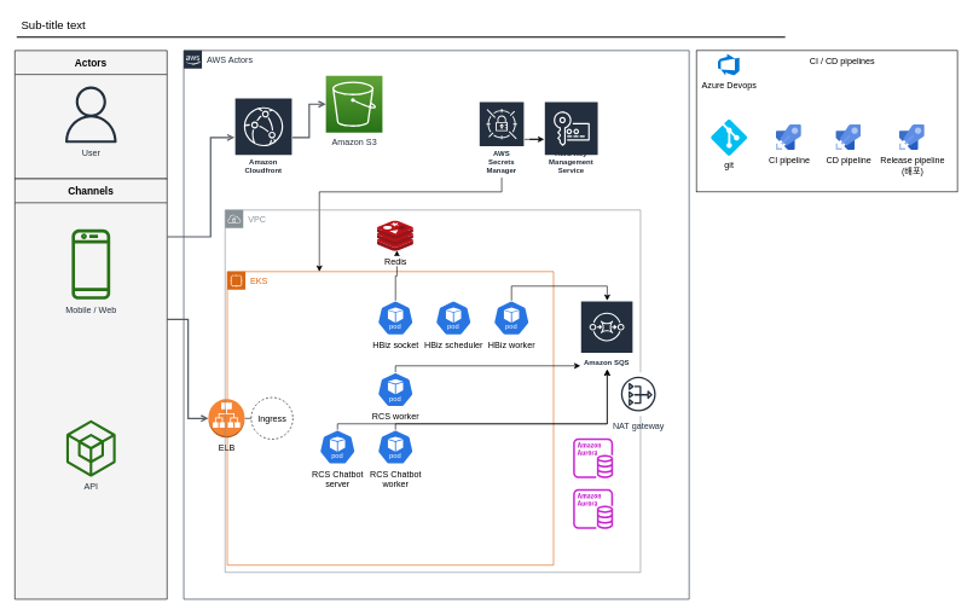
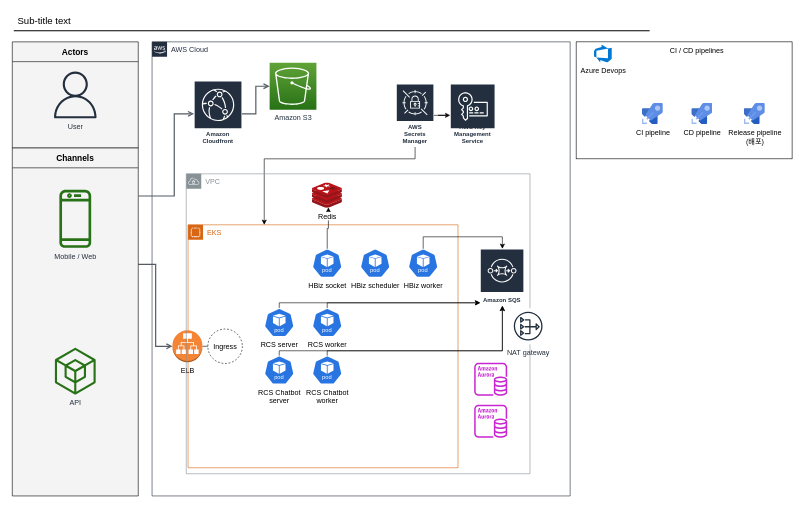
  <mxCell id="0" />
  <mxCell id="1" parent="0" />
- <mxCell id="2" value="AWS Actors" style="points=[[0,0],[0.25,0],[0.5,0],[0.75,0],[1,0],[1,0.25],[1,0.5],[1,0.75],[1,1],[0.75,1],[0.5,1],[0.25,1],[0,1],[0,0.75],[0,0.5],[0,0.25]];outlineConnect=0;gradientColor=none;html=1;whiteSpace=wrap;fontSize=12;fontStyle=0;shape=mxgraph.aws4.group;grIcon=mxgraph.aws4.group_aws_cloud_alt;strokeColor=#232F3E;fillColor=none;verticalAlign=top;align=left;spacingLeft=30;fontColor=#232F3E;dashed=0;labelBackgroundColor=none;container=1;pointerEvents=0;collapsible=0;recursiveResize=0;" parent="1" vertex="1"><mxGeometry x="253" y="69" width="697" height="757" as="geometry" /></mxCell>
+ <mxCell id="2" value="AWS Cloud" style="points=[[0,0],[0.25,0],[0.5,0],[0.75,0],[1,0],[1,0.25],[1,0.5],[1,0.75],[1,1],[0.75,1],[0.5,1],[0.25,1],[0,1],[0,0.75],[0,0.5],[0,0.25]];outlineConnect=0;gradientColor=none;html=1;whiteSpace=wrap;fontSize=12;fontStyle=0;shape=mxgraph.aws4.group;grIcon=mxgraph.aws4.group_aws_cloud_alt;strokeColor=#232F3E;fillColor=none;verticalAlign=top;align=left;spacingLeft=30;fontColor=#232F3E;dashed=0;labelBackgroundColor=none;container=1;pointerEvents=0;collapsible=0;recursiveResize=0;" parent="1" vertex="1"><mxGeometry x="253" y="69" width="697" height="757" as="geometry" /></mxCell>
  <mxCell id="3" value="EKS" style="points=[[0,0],[0.25,0],[0.5,0],[0.75,0],[1,0],[1,0.25],[1,0.5],[1,0.75],[1,1],[0.75,1],[0.5,1],[0.25,1],[0,1],[0,0.75],[0,0.5],[0,0.25]];outlineConnect=0;gradientColor=none;html=1;whiteSpace=wrap;fontSize=12;fontStyle=0;container=1;pointerEvents=0;collapsible=0;recursiveResize=0;shape=mxgraph.aws4.group;grIcon=mxgraph.aws4.group_ec2_instance_contents;strokeColor=#D86613;fillColor=none;verticalAlign=top;align=left;spacingLeft=30;fontColor=#D86613;dashed=0;" vertex="1" parent="2"><mxGeometry x="60" y="305" width="450" height="405" as="geometry" /></mxCell>
  <mxCell id="4" style="edgeStyle=orthogonalEdgeStyle;rounded=0;orthogonalLoop=1;jettySize=auto;html=1;exitX=1;exitY=0.5;exitDx=0;exitDy=0;exitPerimeter=0;endArrow=open;" edge="1" parent="3" source="5" target="6"><mxGeometry relative="1" as="geometry" /></mxCell>
  <mxCell id="5" value="ELB" style="outlineConnect=0;dashed=0;verticalLabelPosition=bottom;verticalAlign=top;align=center;html=1;shape=mxgraph.aws3.application_load_balancer;fillColor=#F58534;gradientColor=none;" vertex="1" parent="3"><mxGeometry x="-26" y="175.75" width="50" height="53.5" as="geometry" /></mxCell>
  <mxCell id="6" value="Ingress" style="ellipse;whiteSpace=wrap;html=1;aspect=fixed;dashed=1;" vertex="1" parent="3"><mxGeometry x="33" y="173.75" width="57.5" height="57.5" as="geometry" /></mxCell>
+ <mxCell id="7" value="RCS server" style="aspect=fixed;sketch=0;html=1;dashed=0;whitespace=wrap;verticalLabelPosition=bottom;verticalAlign=top;fillColor=#2875E2;strokeColor=#ffffff;points=[[0.005,0.63,0],[0.1,0.2,0],[0.9,0.2,0],[0.5,0,0],[0.995,0.63,0],[0.72,0.99,0],[0.5,1,0],[0.28,0.99,0]];shape=mxgraph.kubernetes.icon2;kubernetesLabel=1;prIcon=pod" vertex="1" parent="3"><mxGeometry x="127" y="138.88" width="50" height="48" as="geometry" /></mxCell>
  <mxCell id="8" value="RCS Chatbot&lt;div&gt;server&lt;/div&gt;" style="aspect=fixed;sketch=0;html=1;dashed=0;whitespace=wrap;verticalLabelPosition=bottom;verticalAlign=top;fillColor=#2875E2;strokeColor=#ffffff;points=[[0.005,0.63,0],[0.1,0.2,0],[0.9,0.2,0],[0.5,0,0],[0.995,0.63,0],[0.72,0.99,0],[0.5,1,0],[0.28,0.99,0]];shape=mxgraph.kubernetes.icon2;kubernetesLabel=1;prIcon=pod" vertex="1" parent="3"><mxGeometry x="127" y="218.13" width="50" height="48" as="geometry" /></mxCell>
  <mxCell id="9" value="HBiz scheduler" style="aspect=fixed;sketch=0;html=1;dashed=0;whitespace=wrap;verticalLabelPosition=bottom;verticalAlign=top;fillColor=#2875E2;strokeColor=#ffffff;points=[[0.005,0.63,0],[0.1,0.2,0],[0.9,0.2,0],[0.5,0,0],[0.995,0.63,0],[0.72,0.99,0],[0.5,1,0],[0.28,0.99,0]];shape=mxgraph.kubernetes.icon2;kubernetesLabel=1;prIcon=pod" vertex="1" parent="3"><mxGeometry x="287" y="40" width="50" height="48" as="geometry" /></mxCell>
  <mxCell id="10" value="HBiz worker" style="aspect=fixed;sketch=0;html=1;dashed=0;whitespace=wrap;verticalLabelPosition=bottom;verticalAlign=top;fillColor=#2875E2;strokeColor=#ffffff;points=[[0.005,0.63,0],[0.1,0.2,0],[0.9,0.2,0],[0.5,0,0],[0.995,0.63,0],[0.72,0.99,0],[0.5,1,0],[0.28,0.99,0]];shape=mxgraph.kubernetes.icon2;kubernetesLabel=1;prIcon=pod" vertex="1" parent="3"><mxGeometry x="367" y="40" width="50" height="48" as="geometry" /></mxCell>
  <mxCell id="11" value="RCS worker" style="aspect=fixed;sketch=0;html=1;dashed=0;whitespace=wrap;verticalLabelPosition=bottom;verticalAlign=top;fillColor=#2875E2;strokeColor=#ffffff;points=[[0.005,0.63,0],[0.1,0.2,0],[0.9,0.2,0],[0.5,0,0],[0.995,0.63,0],[0.72,0.99,0],[0.5,1,0],[0.28,0.99,0]];shape=mxgraph.kubernetes.icon2;kubernetesLabel=1;prIcon=pod" vertex="1" parent="3"><mxGeometry x="207" y="138.88" width="50" height="48" as="geometry" /></mxCell>
  <mxCell id="12" value="RCS Chatbot&lt;div&gt;worker&lt;/div&gt;" style="aspect=fixed;sketch=0;html=1;dashed=0;whitespace=wrap;verticalLabelPosition=bottom;verticalAlign=top;fillColor=#2875E2;strokeColor=#ffffff;points=[[0.005,0.63,0],[0.1,0.2,0],[0.9,0.2,0],[0.5,0,0],[0.995,0.63,0],[0.72,0.99,0],[0.5,1,0],[0.28,0.99,0]];shape=mxgraph.kubernetes.icon2;kubernetesLabel=1;prIcon=pod" vertex="1" parent="3"><mxGeometry x="207" y="218.13" width="50" height="48" as="geometry" /></mxCell>
  <mxCell id="13" value="HBiz socket" style="aspect=fixed;sketch=0;html=1;dashed=0;whitespace=wrap;verticalLabelPosition=bottom;verticalAlign=top;fillColor=#2875E2;strokeColor=#ffffff;points=[[0.005,0.63,0],[0.1,0.2,0],[0.9,0.2,0],[0.5,0,0],[0.995,0.63,0],[0.72,0.99,0],[0.5,1,0],[0.28,0.99,0]];shape=mxgraph.kubernetes.icon2;kubernetesLabel=1;prIcon=pod" vertex="1" parent="3"><mxGeometry x="207" y="40" width="50" height="48" as="geometry" /></mxCell>
  <mxCell id="14" value="Amazon S3" style="outlineConnect=0;fontColor=#232F3E;gradientColor=#60A337;gradientDirection=north;fillColor=#277116;strokeColor=#ffffff;dashed=0;verticalLabelPosition=bottom;verticalAlign=top;align=center;html=1;fontSize=12;fontStyle=0;aspect=fixed;shape=mxgraph.aws4.resourceIcon;resIcon=mxgraph.aws4.s3;labelBackgroundColor=none;" parent="2" vertex="1"><mxGeometry x="196" y="35" width="78" height="78" as="geometry" /></mxCell>
  <mxCell id="15" value="Amazon Cloudfront" style="sketch=0;outlineConnect=0;fontColor=#232F3E;gradientColor=none;strokeColor=#ffffff;fillColor=#232F3E;dashed=0;verticalLabelPosition=middle;verticalAlign=bottom;align=center;html=1;whiteSpace=wrap;fontSize=10;fontStyle=1;spacing=3;shape=mxgraph.aws4.productIcon;prIcon=mxgraph.aws4.cloudfront;" vertex="1" parent="2"><mxGeometry x="70" y="65" width="80" height="110" as="geometry" /></mxCell>
  <mxCell id="16" style="edgeStyle=elbowEdgeStyle;rounded=0;orthogonalLoop=1;jettySize=auto;html=1;endArrow=open;endFill=0;strokeColor=#545B64;strokeWidth=2;fontSize=14;" parent="2" target="14" edge="1" source="15"><mxGeometry relative="1" as="geometry"><mxPoint x="306" y="15" as="sourcePoint" /><mxPoint x="75" y="75" as="targetPoint" /><Array as="points" /></mxGeometry></mxCell>
  <mxCell id="17" value="Amazon SQS" style="sketch=0;outlineConnect=0;fontColor=#232F3E;gradientColor=none;strokeColor=#ffffff;fillColor=#232F3E;dashed=0;verticalLabelPosition=middle;verticalAlign=bottom;align=center;html=1;whiteSpace=wrap;fontSize=10;fontStyle=1;spacing=3;shape=mxgraph.aws4.productIcon;prIcon=mxgraph.aws4.sqs;" vertex="1" parent="2"><mxGeometry x="547" y="345" width="73" height="95" as="geometry" /></mxCell>
  <mxCell id="18" style="edgeStyle=orthogonalEdgeStyle;rounded=0;orthogonalLoop=1;jettySize=auto;html=1;exitX=0.5;exitY=0;exitDx=0;exitDy=0;exitPerimeter=0;" edge="1" parent="2" source="10" target="17"><mxGeometry relative="1" as="geometry"><Array as="points"><mxPoint x="452" y="325" /><mxPoint x="584" y="325" /></Array></mxGeometry></mxCell>
+ <mxCell id="19" style="edgeStyle=orthogonalEdgeStyle;rounded=0;orthogonalLoop=1;jettySize=auto;html=1;exitX=0.5;exitY=0;exitDx=0;exitDy=0;exitPerimeter=0;" edge="1" parent="2" source="7" target="17"><mxGeometry relative="1" as="geometry"><Array as="points"><mxPoint x="212" y="435" /></Array></mxGeometry></mxCell>
  <mxCell id="20" style="edgeStyle=orthogonalEdgeStyle;rounded=0;orthogonalLoop=1;jettySize=auto;html=1;exitX=0.5;exitY=0;exitDx=0;exitDy=0;exitPerimeter=0;" edge="1" parent="2" source="11" target="17"><mxGeometry relative="1" as="geometry"><Array as="points"><mxPoint x="292" y="435" /></Array></mxGeometry></mxCell>
  <mxCell id="21" style="edgeStyle=orthogonalEdgeStyle;rounded=0;orthogonalLoop=1;jettySize=auto;html=1;exitX=0.5;exitY=0;exitDx=0;exitDy=0;exitPerimeter=0;" edge="1" parent="2" source="8" target="17"><mxGeometry relative="1" as="geometry"><Array as="points"><mxPoint x="212" y="515" /><mxPoint x="584" y="515" /></Array></mxGeometry></mxCell>
  <mxCell id="22" style="edgeStyle=orthogonalEdgeStyle;rounded=0;orthogonalLoop=1;jettySize=auto;html=1;exitX=0.5;exitY=0;exitDx=0;exitDy=0;exitPerimeter=0;" edge="1" parent="2" source="12" target="17"><mxGeometry relative="1" as="geometry"><Array as="points"><mxPoint x="292" y="515" /><mxPoint x="584" y="515" /></Array></mxGeometry></mxCell>
  <mxCell id="23" value="" style="sketch=0;outlineConnect=0;fontColor=#232F3E;gradientColor=none;fillColor=#C925D1;strokeColor=none;dashed=0;verticalLabelPosition=bottom;verticalAlign=top;align=center;html=1;fontSize=12;fontStyle=0;aspect=fixed;pointerEvents=1;shape=mxgraph.aws4.aurora_instance;" vertex="1" parent="2"><mxGeometry x="537" y="535" width="55" height="55" as="geometry" /></mxCell>
  <mxCell id="24" value="" style="edgeStyle=orthogonalEdgeStyle;rounded=0;orthogonalLoop=1;jettySize=auto;html=1;" edge="1" parent="2" source="26" target="27"><mxGeometry relative="1" as="geometry" /></mxCell>
  <mxCell id="25" style="edgeStyle=orthogonalEdgeStyle;rounded=0;orthogonalLoop=1;jettySize=auto;html=1;" edge="1" parent="2" source="26" target="3"><mxGeometry relative="1" as="geometry"><Array as="points"><mxPoint x="439" y="195" /><mxPoint x="187" y="195" /></Array></mxGeometry></mxCell>
  <mxCell id="26" value="AWS Secrets Manager" style="sketch=0;outlineConnect=0;fontColor=#232F3E;gradientColor=none;strokeColor=#ffffff;fillColor=#232F3E;dashed=0;verticalLabelPosition=middle;verticalAlign=bottom;align=center;html=1;whiteSpace=wrap;fontSize=10;fontStyle=1;spacing=3;shape=mxgraph.aws4.productIcon;prIcon=mxgraph.aws4.secrets_manager;" vertex="1" parent="2"><mxGeometry x="407" y="70" width="63" height="105" as="geometry" /></mxCell>
  <mxCell id="27" value="AWS Key Management Service" style="sketch=0;outlineConnect=0;fontColor=#232F3E;gradientColor=none;strokeColor=#ffffff;fillColor=#232F3E;dashed=0;verticalLabelPosition=middle;verticalAlign=bottom;align=center;html=1;whiteSpace=wrap;fontSize=10;fontStyle=1;spacing=3;shape=mxgraph.aws4.productIcon;prIcon=mxgraph.aws4.key_management_service;" vertex="1" parent="2"><mxGeometry x="497" y="70" width="75" height="105" as="geometry" /></mxCell>
  <mxCell id="28" style="edgeStyle=orthogonalEdgeStyle;rounded=0;orthogonalLoop=1;jettySize=auto;html=1;exitX=0.5;exitY=0;exitDx=0;exitDy=0;exitPerimeter=0;entryX=0.54;entryY=0.976;entryDx=0;entryDy=0;entryPerimeter=0;" edge="1" parent="2" source="13" target="29"><mxGeometry relative="1" as="geometry" /></mxCell>
  <mxCell id="29" value="Redis" style="image;sketch=0;aspect=fixed;html=1;points=[];align=center;fontSize=12;image=img/lib/mscae/Cache_Redis_Product.svg;" vertex="1" parent="2"><mxGeometry x="267" y="235" width="50" height="42" as="geometry" /></mxCell>
  <mxCell id="30" value="" style="sketch=0;outlineConnect=0;fontColor=#232F3E;gradientColor=none;fillColor=#C925D1;strokeColor=none;dashed=0;verticalLabelPosition=bottom;verticalAlign=top;align=center;html=1;fontSize=12;fontStyle=0;aspect=fixed;pointerEvents=1;shape=mxgraph.aws4.aurora_instance;" vertex="1" parent="2"><mxGeometry x="537" y="605" width="55" height="55" as="geometry" /></mxCell>
  <mxCell id="31" value="VPC" style="sketch=0;outlineConnect=0;gradientColor=none;html=1;whiteSpace=wrap;fontSize=12;fontStyle=0;shape=mxgraph.aws4.group;grIcon=mxgraph.aws4.group_vpc;strokeColor=#879196;fillColor=none;verticalAlign=top;align=left;spacingLeft=30;fontColor=#879196;dashed=0;" vertex="1" parent="2"><mxGeometry x="57" y="220" width="573" height="500" as="geometry" /></mxCell>
  <mxCell id="32" value="NAT gateway" style="sketch=0;outlineConnect=0;fontColor=#232F3E;gradientColor=none;strokeColor=#232F3E;fillColor=#ffffff;dashed=0;verticalLabelPosition=bottom;verticalAlign=top;align=center;html=1;fontSize=12;fontStyle=0;aspect=fixed;shape=mxgraph.aws4.resourceIcon;resIcon=mxgraph.aws4.nat_gateway;" vertex="1" parent="2"><mxGeometry x="597" y="444" width="60" height="60" as="geometry" /></mxCell>
  <mxCell id="33" style="edgeStyle=elbowEdgeStyle;rounded=0;orthogonalLoop=1;jettySize=auto;html=1;endArrow=open;endFill=0;strokeColor=#545B64;strokeWidth=2;fontSize=14;entryX=0;entryY=0.5;entryDx=0;entryDy=0;entryPerimeter=0;" parent="1" edge="1" target="5"><mxGeometry relative="1" as="geometry"><mxPoint x="230" y="440" as="sourcePoint" /><mxPoint x="640" y="546.5" as="targetPoint" /></mxGeometry></mxCell>
  <mxCell id="34" value="Sub-title text&lt;br style=&quot;font-size: 16px&quot;&gt;" style="text;html=1;resizable=0;points=[];autosize=1;align=left;verticalAlign=top;spacingTop=-4;fontSize=16;labelBackgroundColor=none;" parent="1" vertex="1"><mxGeometry x="26.5" y="20.5" width="100" height="20" as="geometry" /></mxCell>
  <mxCell id="35" value="" style="line;strokeWidth=2;html=1;fontSize=14;labelBackgroundColor=none;" parent="1" vertex="1"><mxGeometry x="22.5" y="45.5" width="1060" height="10" as="geometry" /></mxCell>
  <mxCell id="36" value="Actors" style="swimlane;fontSize=14;align=center;swimlaneFillColor=#f4f4f4;fillColor=#f4f4f4;startSize=33;container=1;pointerEvents=0;collapsible=0;recursiveResize=0;" parent="1" vertex="1"><mxGeometry x="20" y="69" width="210" height="177" as="geometry" /></mxCell>
  <mxCell id="37" value="User" style="outlineConnect=0;fontColor=#232F3E;gradientColor=none;fillColor=#232F3E;strokeColor=none;dashed=0;verticalLabelPosition=bottom;verticalAlign=top;align=center;html=1;fontSize=12;fontStyle=0;aspect=fixed;pointerEvents=1;shape=mxgraph.aws4.user;labelBackgroundColor=none;" parent="36" vertex="1"><mxGeometry x="66" y="49.5" width="78" height="78" as="geometry" /></mxCell>
  <mxCell id="38" value="Channels" style="swimlane;fontSize=14;align=center;swimlaneFillColor=#f4f4f4;fillColor=#f4f4f4;startSize=33;container=1;pointerEvents=0;collapsible=0;recursiveResize=0;" parent="1" vertex="1"><mxGeometry x="20" y="246" width="210" height="580" as="geometry" /></mxCell>
  <mxCell id="39" value="Mobile / Web" style="outlineConnect=0;fontColor=#232F3E;gradientColor=none;strokeColor=none;fillColor=#277116;dashed=0;verticalLabelPosition=bottom;verticalAlign=top;align=center;html=1;fontSize=12;fontStyle=0;shape=mxgraph.aws4.mobile_client;labelBackgroundColor=none;" parent="38" vertex="1"><mxGeometry x="78.5" y="68" width="53" height="100" as="geometry" /></mxCell>
  <mxCell id="40" value="API" style="outlineConnect=0;fontColor=#232F3E;gradientColor=none;fillColor=#277116;strokeColor=none;dashed=0;verticalLabelPosition=bottom;verticalAlign=top;align=center;html=1;fontSize=12;fontStyle=0;aspect=fixed;pointerEvents=1;shape=mxgraph.aws4.external_sdk;labelBackgroundColor=none;" parent="38" vertex="1"><mxGeometry x="71" y="333" width="68" height="78" as="geometry" /></mxCell>
  <mxCell id="41" value="" style="edgeStyle=elbowEdgeStyle;rounded=0;orthogonalLoop=1;jettySize=auto;html=1;endArrow=open;endFill=0;strokeColor=#545B64;strokeWidth=2;fontSize=14;" edge="1" parent="1" target="15"><mxGeometry relative="1" as="geometry"><mxPoint x="230" y="326" as="sourcePoint" /><mxPoint x="490" y="174" as="targetPoint" /><Array as="points"><mxPoint x="290" y="254" /></Array></mxGeometry></mxCell>
  <mxCell id="42" value="CI pipeline" style="image;sketch=0;aspect=fixed;html=1;points=[];align=center;fontSize=12;image=img/lib/mscae/Azure_Pipelines.svg;" vertex="1" parent="1"><mxGeometry x="1070" y="171.5" width="35" height="35" as="geometry" /></mxCell>
  <mxCell id="43" value="Azure Devops" style="image;sketch=0;aspect=fixed;html=1;points=[];align=center;fontSize=12;image=img/lib/mscae/Azure_DevOps.svg;" vertex="1" parent="1"><mxGeometry x="990" y="74" width="30" height="30" as="geometry" /></mxCell>
  <mxCell id="44" value="" style="rounded=0;whiteSpace=wrap;html=1;fillColor=none;" vertex="1" parent="1"><mxGeometry x="960" y="69" width="360" height="195" as="geometry" /></mxCell>
  <mxCell id="45" value="CI / CD pipelines" style="text;html=1;align=center;verticalAlign=middle;whiteSpace=wrap;rounded=0;" vertex="1" parent="1"><mxGeometry x="1105" y="69" width="113" height="30" as="geometry" /></mxCell>
- <mxCell id="46" value="git" style="verticalLabelPosition=bottom;html=1;verticalAlign=top;align=center;strokeColor=none;fillColor=#00BEF2;shape=mxgraph.azure.git_repository;" vertex="1" parent="1"><mxGeometry x="980" y="164" width="50" height="50" as="geometry" /></mxCell>
  <mxCell id="47" value="CD pipeline" style="image;sketch=0;aspect=fixed;html=1;points=[];align=center;fontSize=12;image=img/lib/mscae/Azure_Pipelines.svg;" vertex="1" parent="1"><mxGeometry x="1152.5" y="171.5" width="35" height="35" as="geometry" /></mxCell>
  <mxCell id="48" value="Release pipeline&lt;div&gt;(배포)&lt;/div&gt;" style="image;sketch=0;aspect=fixed;html=1;points=[];align=center;fontSize=12;image=img/lib/mscae/Azure_Pipelines.svg;" vertex="1" parent="1"><mxGeometry x="1240" y="171.5" width="35" height="35" as="geometry" /></mxCell>
